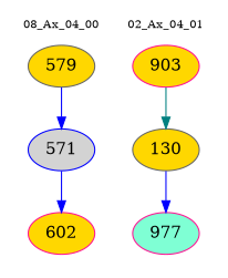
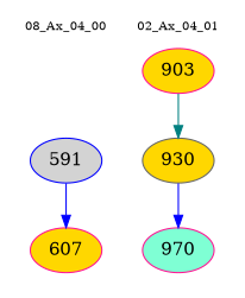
  digraph {
    fontname="DejaVu Serif"
    node [color=deeppink fillcolor=gold fontname="DejaVu Serif" style=filled]
    edge [color=blue fontname="DejaVu Serif"]
-   n1 [color=gray40 label=579]
-   n2 [color=blue fillcolor=lightgrey label=571]
-   n3 [label=602]
+   n2 [color=blue fillcolor=lightgrey label=591]
+   n3 [label=607]
    n4 [label=903]
-   n5 [color=gray40 label=130]
-   n6 [fillcolor=aquamarine label=977]
+   n5 [color=gray40 label=930]
+   n6 [fillcolor=aquamarine label=970]
    subgraph cluster_1 {
      color=white
      fontsize=10
      label="08_Ax_04_00"
-     n1
      n2
      n3
    }
    subgraph cluster_2 {
      color=white
      fontsize=10
      label="02_Ax_04_01"
      n4
      n5
      n6
    }
-   n1 -> n2
    n2 -> n3
    n4 -> n5 [color=teal]
    n5 -> n6
  }
